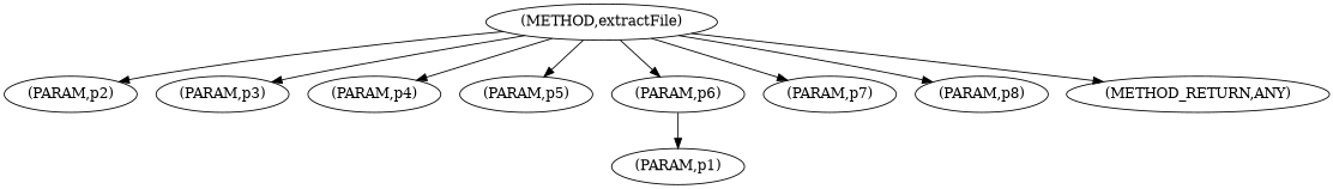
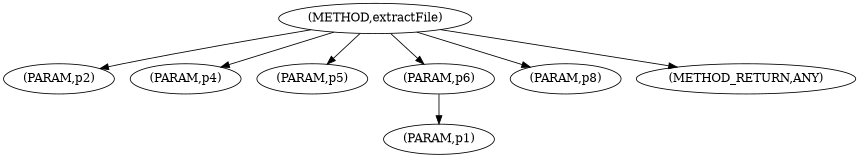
  digraph {
    n1 [label=<(METHOD,extractFile)>]
    n2 [label=<(PARAM,p2)>]
-   n3 [label=<(PARAM,p3)>]
    n4 [label=<(PARAM,p4)>]
    n5 [label=<(PARAM,p5)>]
    n6 [label=<(PARAM,p6)>]
-   n7 [label=<(PARAM,p7)>]
    n8 [label=<(PARAM,p8)>]
    n9 [label=<(METHOD_RETURN,ANY)>]
    n10 [label=<(PARAM,p1)>]
    n1 -> n2
-   n1 -> n3
    n1 -> n4
    n1 -> n5
    n1 -> n6
-   n1 -> n7
    n1 -> n8
    n1 -> n9
    n6 -> n10
  }
